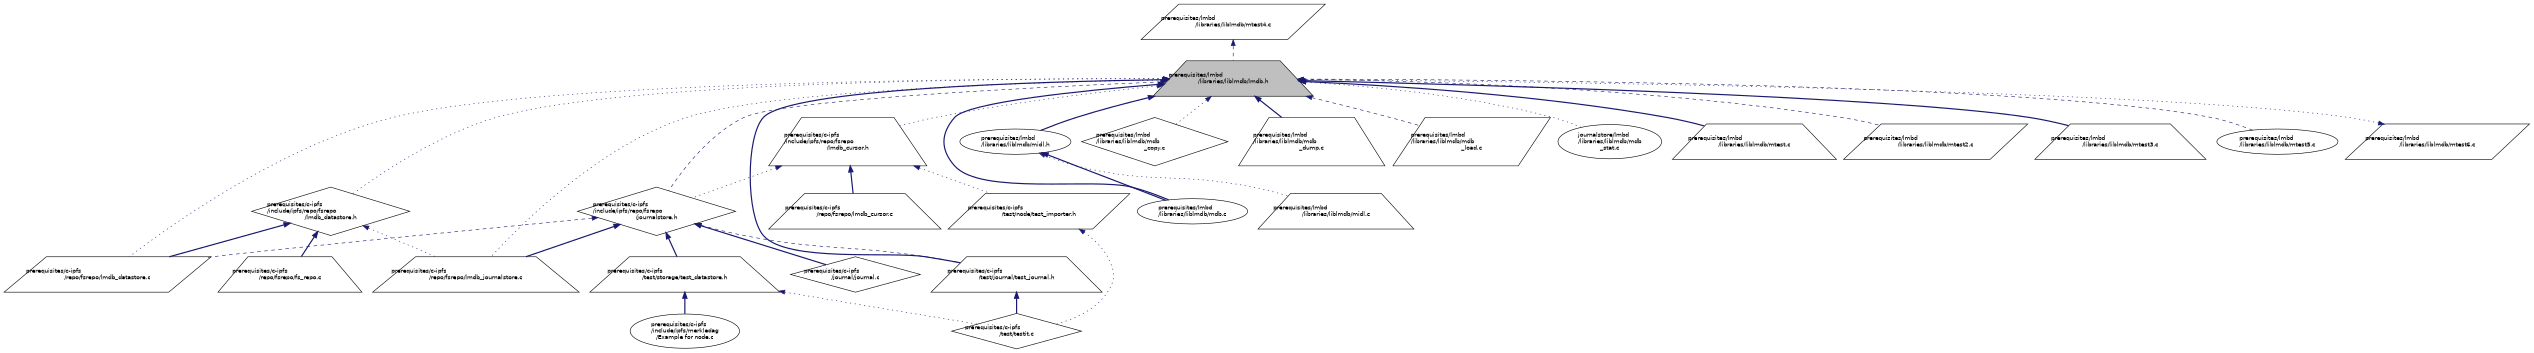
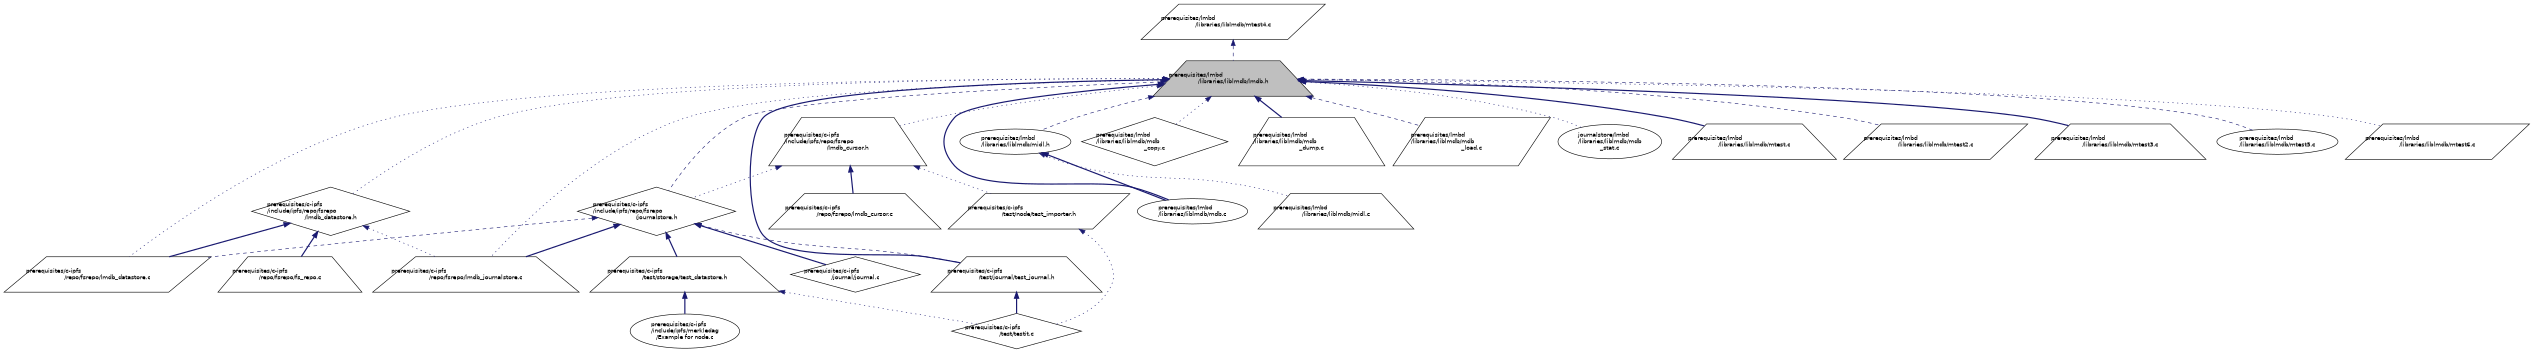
  digraph {
    node [color=black fillcolor=white fontname=Helvetica fontsize=10 shape=trapezium style=filled]
    edge [color=midnightblue dir=back fontname=Helvetica fontsize=10 labelfontname=Helvetica labelfontsize=10 style=bold]
    n1 [fillcolor=grey75 fontcolor=black height=0.2 label="prerequisites/lmbd\l/libraries/liblmdb/lmdb.h" width=0.4]
    n2 [height=0.2 label="prerequisites/c-ipfs\l/include/ipfs/repo/fsrepo\l/journalstore.h" shape=diamond width=0.4]
    n3 [height=0.2 label="prerequisites/c-ipfs\l/repo/fsrepo/lmdb_datastore.c" shape=parallelogram width=0.4]
    n4 [height=0.2 label="prerequisites/c-ipfs\l/repo/fsrepo/lmdb_journalstore.c" width=0.4]
    n5 [height=0.2 label="prerequisites/c-ipfs\l/test/journal/test_journal.h" width=0.4]
    n6 [height=0.2 label="prerequisites/c-ipfs\l/include/ipfs/repo/fsrepo\l/lmdb_cursor.h" width=0.4]
    n7 [height=0.2 label="prerequisites/c-ipfs\l/include/ipfs/repo/fsrepo\l/lmdb_datastore.h" shape=diamond width=0.4]
    n8 [height=0.2 label="prerequisites/lmbd\l/libraries/liblmdb/mdb.c" shape=ellipse width=0.4]
    n9 [height=0.2 label="prerequisites/lmbd\l/libraries/liblmdb/midl.h" shape=ellipse width=0.4]
    n10 [height=0.2 label="prerequisites/lmbd\l/libraries/liblmdb/mdb\l_copy.c" shape=diamond width=0.4]
    n11 [height=0.2 label="prerequisites/lmbd\l/libraries/liblmdb/mdb\l_dump.c" width=0.4]
    n12 [height=0.2 label="prerequisites/lmbd\l/libraries/liblmdb/mdb\l_load.c" shape=parallelogram width=0.4]
    n13 [height=0.2 label="journalstore/lmbd\l/libraries/liblmdb/mdb\l_stat.c" shape=ellipse width=0.4]
    n14 [height=0.2 label="prerequisites/lmbd\l/libraries/liblmdb/mtest.c" width=0.4]
    n15 [height=0.2 label="prerequisites/lmbd\l/libraries/liblmdb/mtest2.c" shape=parallelogram width=0.4]
    n16 [height=0.2 label="prerequisites/lmbd\l/libraries/liblmdb/mtest3.c" width=0.4]
    n17 [height=0.2 label="prerequisites/lmbd\l/libraries/liblmdb/mtest5.c" shape=ellipse width=0.4]
    n18 [height=0.2 label="prerequisites/lmbd\l/libraries/liblmdb/mtest6.c" shape=parallelogram width=0.4]
    n19 [height=0.2 label="prerequisites/c-ipfs\l/journal/journal.c" shape=diamond width=0.4]
    n20 [height=0.2 label="prerequisites/c-ipfs\l/test/storage/test_datastore.h" width=0.4]
    n21 [height=0.2 label="prerequisites/c-ipfs\l/test/testit.c" shape=diamond width=0.4]
    n22 [height=0.2 label="prerequisites/c-ipfs\l/repo/fsrepo/lmdb_cursor.c" width=0.4]
    n23 [height=0.2 label="prerequisites/c-ipfs\l/test/node/test_importer.h" shape=parallelogram width=0.4]
    n24 [height=0.2 label="prerequisites/c-ipfs\l/repo/fsrepo/fs_repo.c" width=0.4]
    n25 [height=0.2 label="prerequisites/lmbd\l/libraries/liblmdb/midl.c" width=0.4]
    n26 [height=0.2 label="prerequisites/lmbd\l/libraries/liblmdb/mtest4.c" shape=parallelogram width=0.4]
    n27 [height=0.2 label="prerequisites/c-ipfs\l/include/ipfs/merkledag\l/Example for node.c" shape=ellipse width=0.4]
    n1 -> n2 [style=dashed]
    n1 -> n3 [style=dotted]
    n1 -> n4 [style=dotted]
    n1 -> n5
    n1 -> n6 [style=dotted]
    n1 -> n7 [style=dotted]
    n1 -> n8
-   n1 -> n9
+   n1 -> n9 [style=dashed]
    n1 -> n10 [style=dotted]
    n1 -> n11
    n1 -> n12 [style=dashed]
    n1 -> n13 [style=dotted]
    n1 -> n14
    n1 -> n15 [style=dashed]
    n1 -> n16
    n1 -> n17 [style=dashed]
-   n18 -> n1 [style=dotted]
+   n1 -> n18 [style=dotted]
    n2 -> n3 [style=dashed]
    n2 -> n4
    n2 -> n5 [style=dashed]
    n2 -> n19
    n2 -> n20
    n5 -> n21
    n6 -> n2 [style=dotted]
    n6 -> n22
    n6 -> n23 [style=dotted]
    n7 -> n3
    n7 -> n4 [style=dotted]
    n7 -> n24
    n9 -> n8
    n9 -> n25 [style=dotted]
    n20 -> n21 [style=dotted]
    n20 -> n27
    n23 -> n21 [style=dotted]
    n26 -> n1 [style=dashed]
  }
